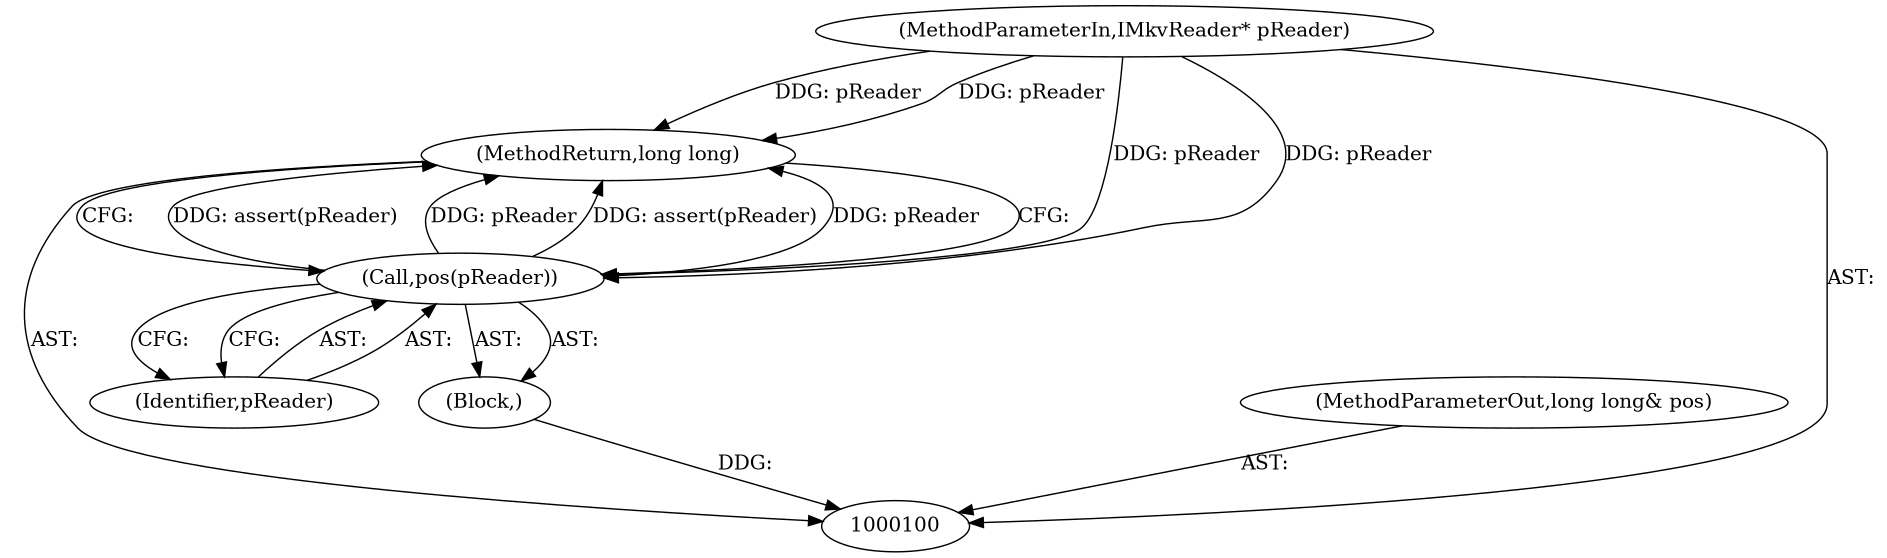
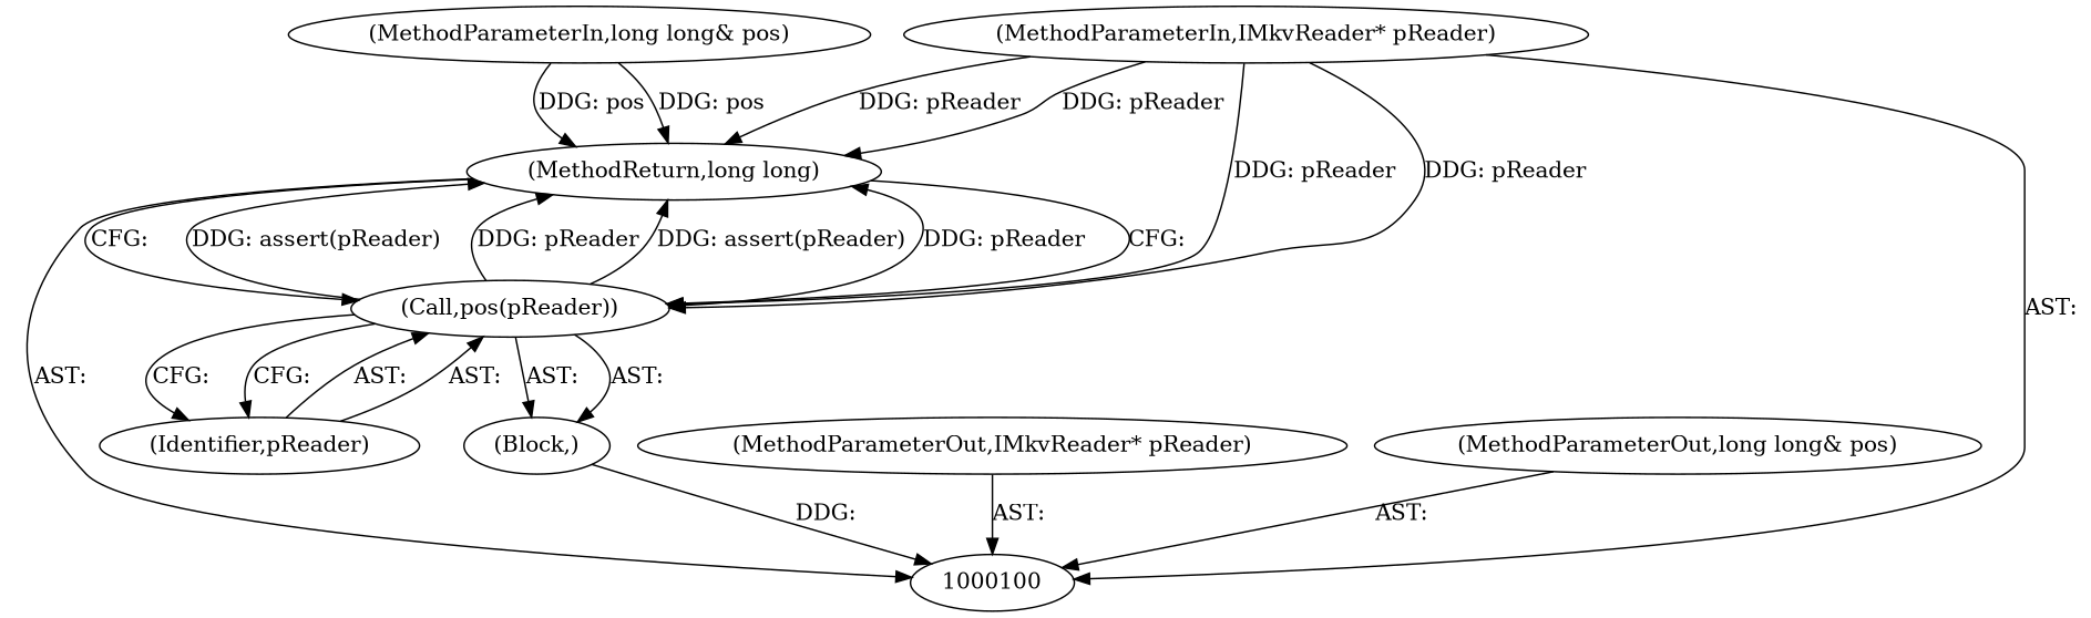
  digraph {
    fontname="DejaVu Serif"
    node [fontname="DejaVu Serif"]
    edge [fontname="DejaVu Serif"]
    n1 [label="(MethodReturn,long long)"]
    n2 [label="(Call,pos(pReader))"]
    1000100
    n4 [label="(Block,)"]
    n5 [label="(Identifier,pReader)"]
    n6 [label="(MethodParameterIn,IMkvReader* pReader)"]
+   n7 [label="(MethodParameterOut,IMkvReader* pReader)"]
+   n8 [label="(MethodParameterIn,long long& pos)"]
    n9 [label="(MethodParameterOut,long long& pos)"]
    n1 -> n2 [label="CFG: "]
    n1 -> n2 [label="CFG: "]
    n1 -> 1000100 [label="AST: "]
    n2 -> n1 [label="DDG: assert(pReader)"]
    n2 -> n1 [label="DDG: pReader"]
    n2 -> n1 [label="DDG: assert(pReader)"]
    n2 -> n1 [label="DDG: pReader"]
    n2 -> n4 [label="AST: "]
    n2 -> n4 [label="AST: "]
    n2 -> n5 [label="CFG: "]
    n2 -> n5 [label="CFG: "]
    n4 -> 1000100 [label="DDG: "]
    n5 -> n2 [label="AST: "]
    n5 -> n2 [label="AST: "]
    n6 -> n1 [label="DDG: pReader"]
    n6 -> n1 [label="DDG: pReader"]
    n6 -> n2 [label="DDG: pReader"]
    n6 -> n2 [label="DDG: pReader"]
    n6 -> 1000100 [label="AST: "]
+   n7 -> 1000100 [label="AST: "]
+   n8 -> n1 [label="DDG: pos"]
+   n8 -> n1 [label="DDG: pos"]
    n9 -> 1000100 [label="AST: "]
  }
